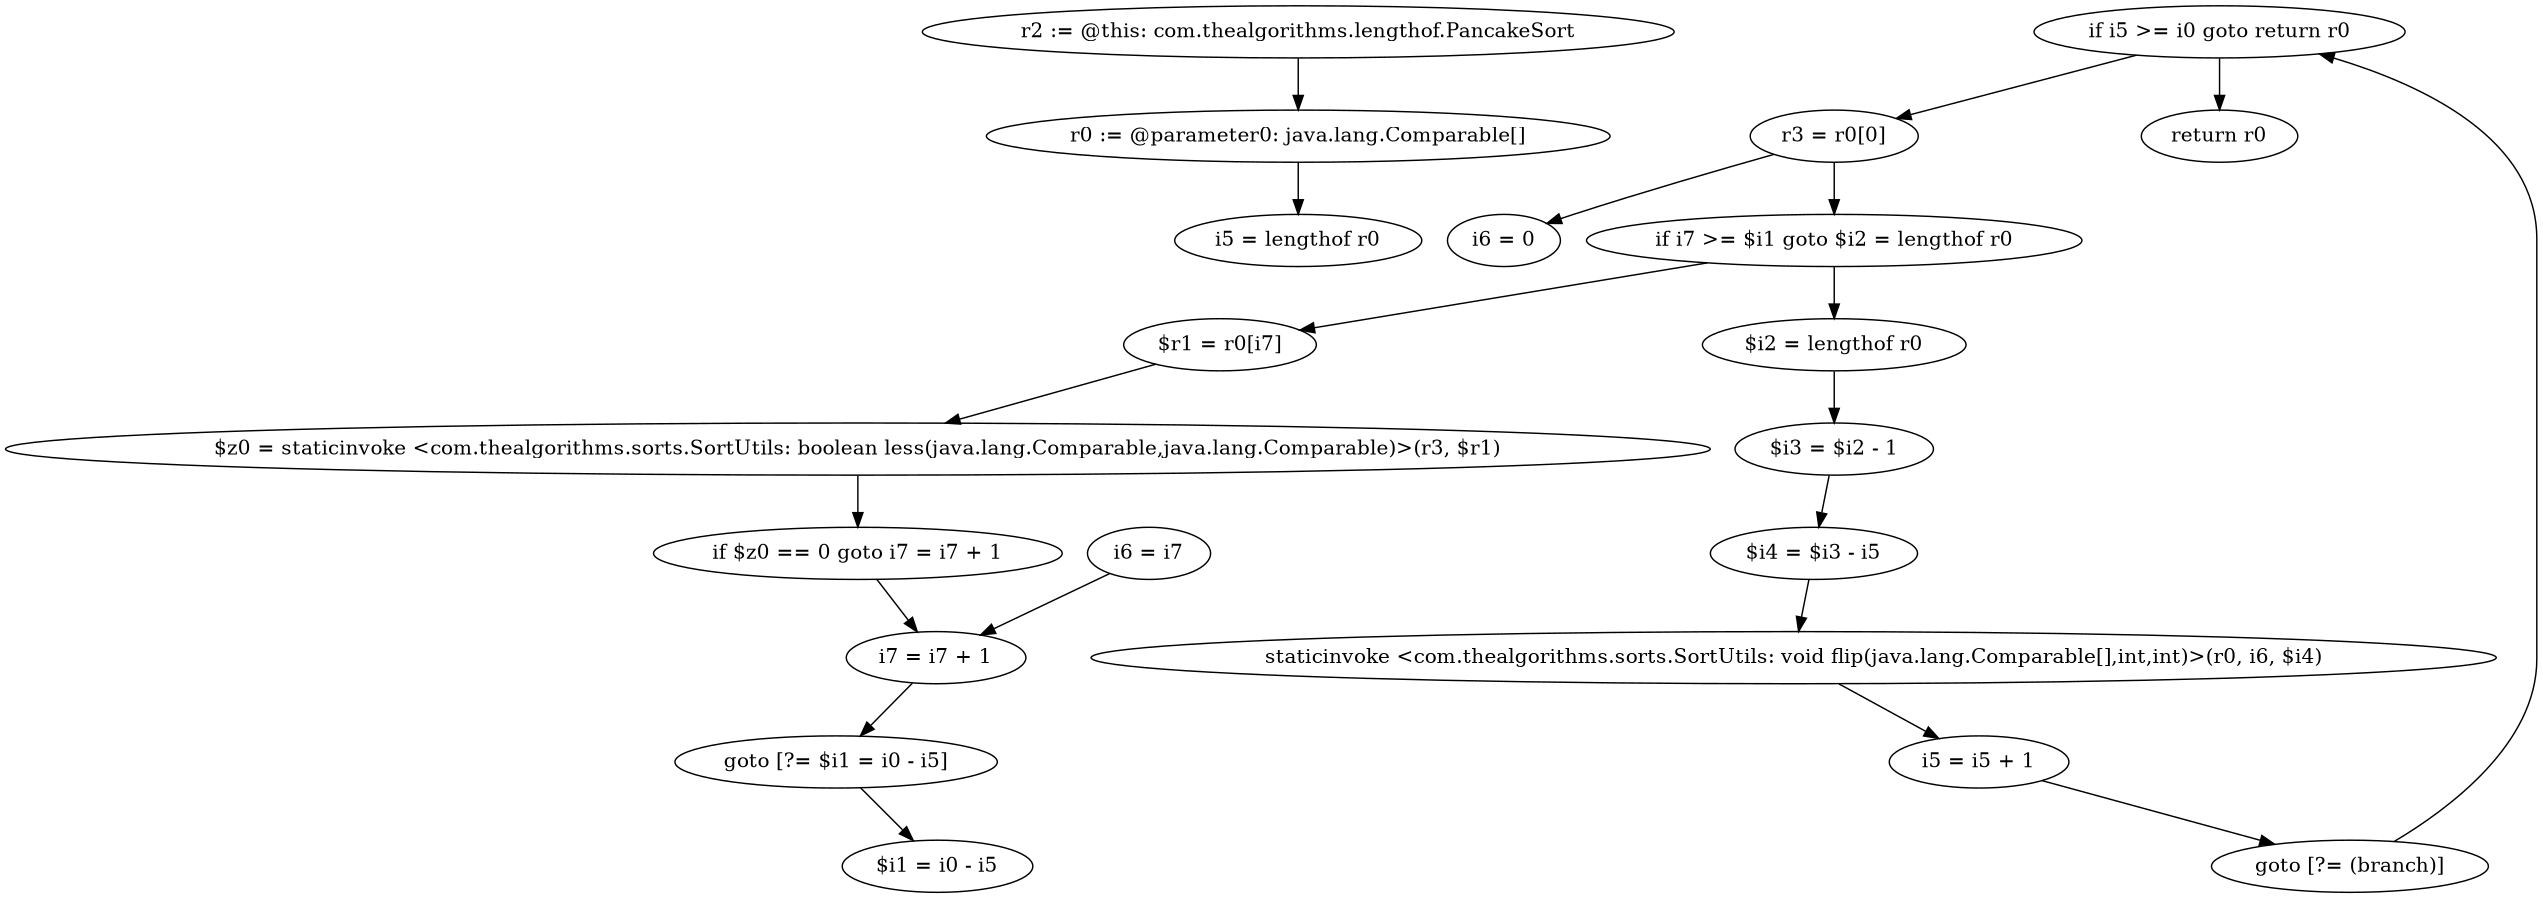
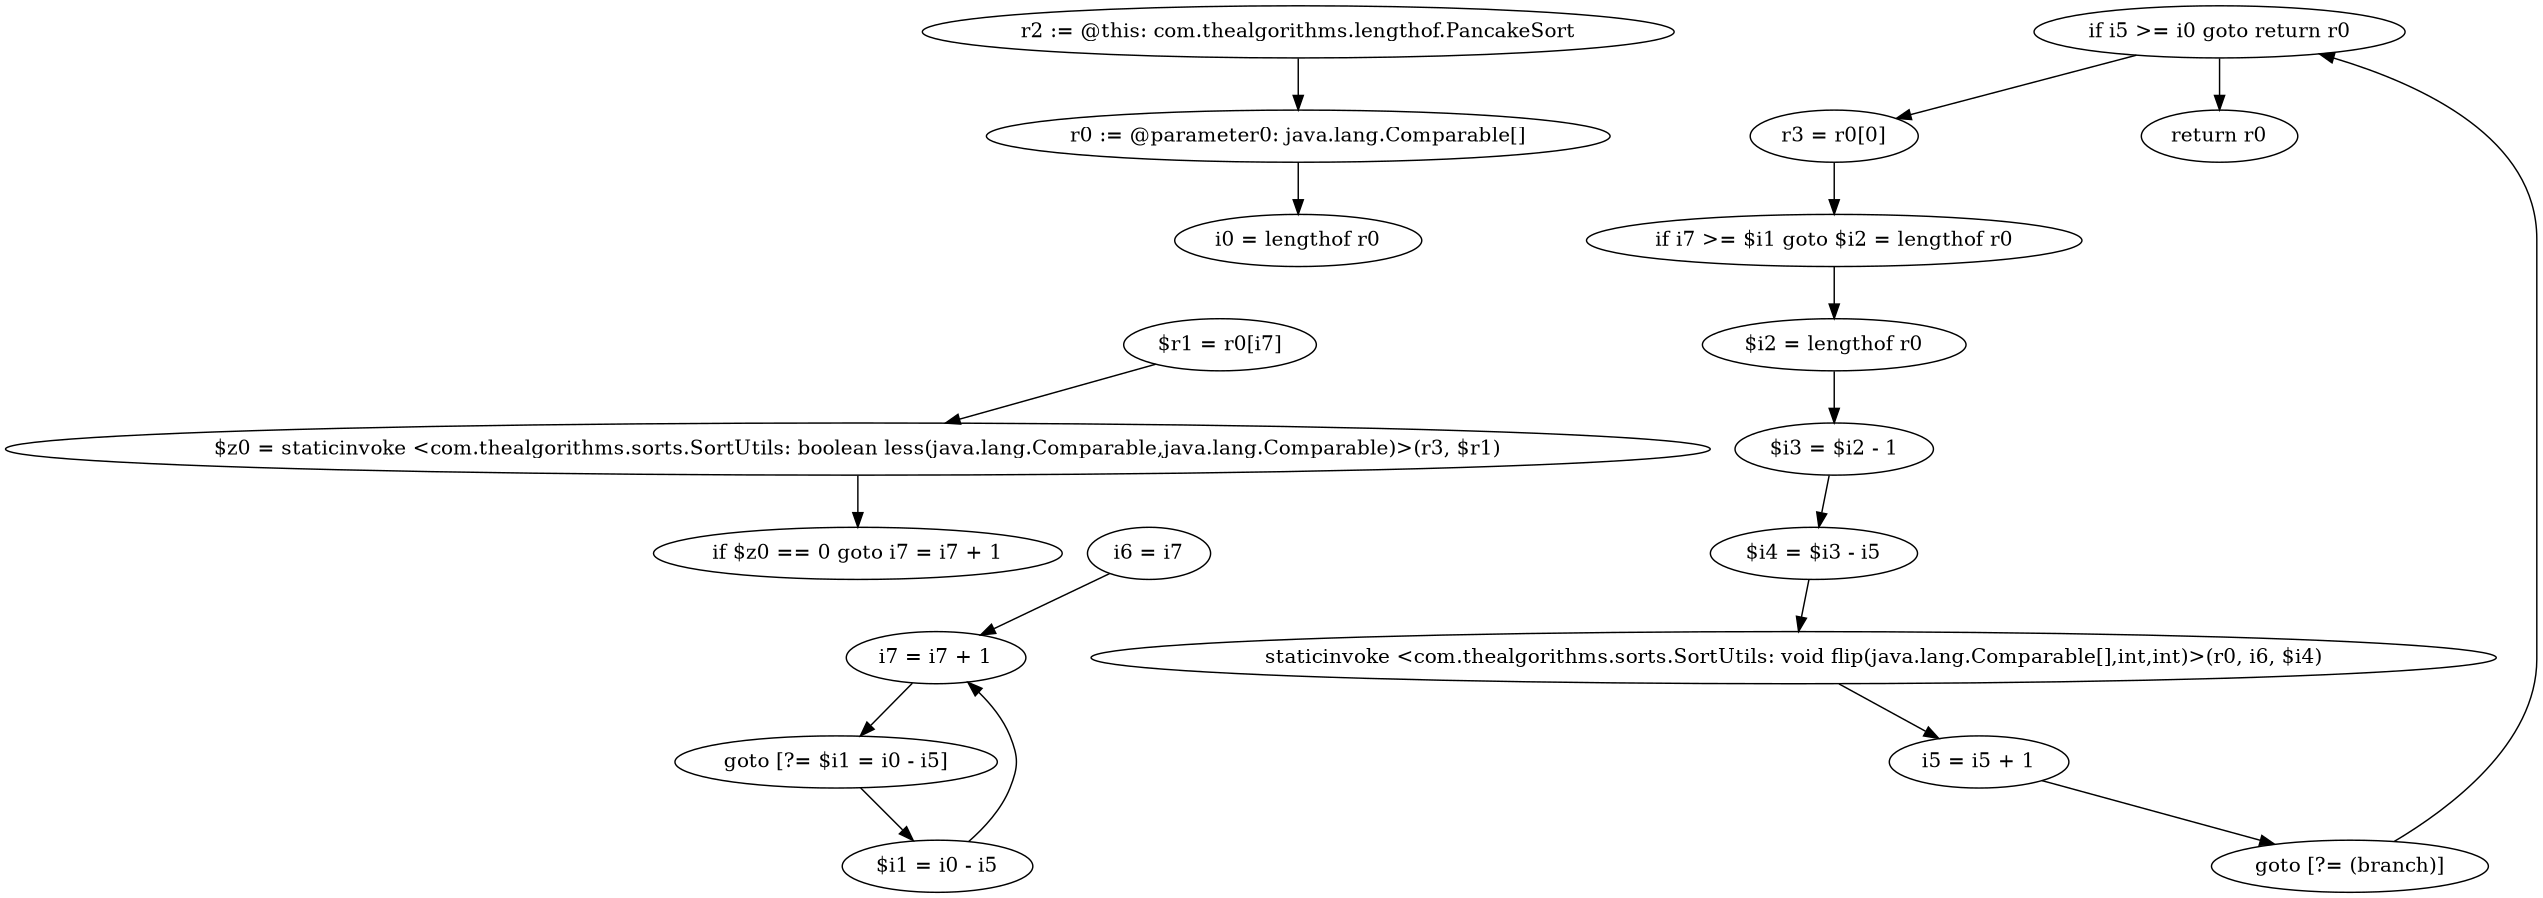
  digraph {
    n1 [label="r2 := @this: com.thealgorithms.lengthof.PancakeSort"]
    "r0 := @parameter0: java.lang.Comparable[]"
-   "i0 = lengthof r0" [label="i5 = lengthof r0"]
+   "i0 = lengthof r0"
    "if i5 >= i0 goto return r0"
    "r3 = r0[0]"
    "return r0"
-   "i6 = 0"
    "if i7 >= $i1 goto $i2 = lengthof r0"
    "$r1 = r0[i7]"
    "$i2 = lengthof r0"
    "$z0 = staticinvoke <com.thealgorithms.sorts.SortUtils: boolean less(java.lang.Comparable,java.lang.Comparable)>(r3, $r1)"
    "$i3 = $i2 - 1"
    "if $z0 == 0 goto i7 = i7 + 1"
    "i7 = i7 + 1"
    "goto [?= $i1 = i0 - i5]"
    "i6 = i7"
    "$i1 = i0 - i5"
    "$i4 = $i3 - i5"
    "staticinvoke <com.thealgorithms.sorts.SortUtils: void flip(java.lang.Comparable[],int,int)>(r0, i6, $i4)"
    "i5 = i5 + 1"
    "goto [?= (branch)]"
    n1 -> "r0 := @parameter0: java.lang.Comparable[]"
    "r0 := @parameter0: java.lang.Comparable[]" -> "i0 = lengthof r0"
    "if i5 >= i0 goto return r0" -> "r3 = r0[0]"
    "if i5 >= i0 goto return r0" -> "return r0"
-   "r3 = r0[0]" -> "i6 = 0"
    "r3 = r0[0]" -> "if i7 >= $i1 goto $i2 = lengthof r0"
-   "if i7 >= $i1 goto $i2 = lengthof r0" -> "$r1 = r0[i7]"
    "if i7 >= $i1 goto $i2 = lengthof r0" -> "$i2 = lengthof r0"
    "$r1 = r0[i7]" -> "$z0 = staticinvoke <com.thealgorithms.sorts.SortUtils: boolean less(java.lang.Comparable,java.lang.Comparable)>(r3, $r1)"
    "$i2 = lengthof r0" -> "$i3 = $i2 - 1"
    "$z0 = staticinvoke <com.thealgorithms.sorts.SortUtils: boolean less(java.lang.Comparable,java.lang.Comparable)>(r3, $r1)" -> "if $z0 == 0 goto i7 = i7 + 1"
    "$i3 = $i2 - 1" -> "$i4 = $i3 - i5"
-   "if $z0 == 0 goto i7 = i7 + 1" -> "i7 = i7 + 1"
+   "$i1 = i0 - i5" -> "i7 = i7 + 1"
    "i7 = i7 + 1" -> "goto [?= $i1 = i0 - i5]"
    "goto [?= $i1 = i0 - i5]" -> "$i1 = i0 - i5"
    "i6 = i7" -> "i7 = i7 + 1"
    "$i4 = $i3 - i5" -> "staticinvoke <com.thealgorithms.sorts.SortUtils: void flip(java.lang.Comparable[],int,int)>(r0, i6, $i4)"
    "staticinvoke <com.thealgorithms.sorts.SortUtils: void flip(java.lang.Comparable[],int,int)>(r0, i6, $i4)" -> "i5 = i5 + 1"
    "i5 = i5 + 1" -> "goto [?= (branch)]"
    "goto [?= (branch)]" -> "if i5 >= i0 goto return r0"
  }
